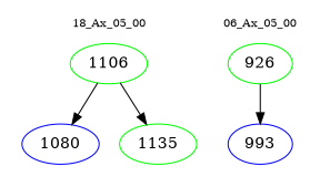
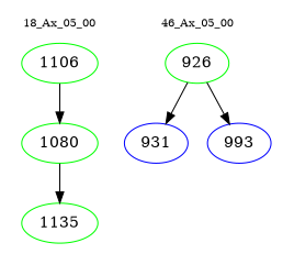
  digraph {
    node [color=green]
    edge [color=black]
    n1 [label=1106]
-   n2 [color=blue label=1080]
+   n2 [label=1080]
    n3 [label=1135]
    n4 [label=926]
+   n5 [color=blue label=931]
    n6 [color=blue label=993]
    subgraph cluster_1 {
      color=white
      fontsize=10
      label="18_Ax_05_00"
      n1
      n2
      n3
    }
    subgraph cluster_2 {
      color=white
      fontsize=10
-     label="06_Ax_05_00"
+     label="46_Ax_05_00"
      n4
+     n5
      n6
    }
    n1 -> n2
-   n1 -> n3
+   n2 -> n3
+   n4 -> n5
    n4 -> n6
  }
